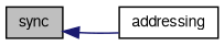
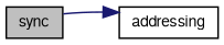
  digraph {
    rankdir=LR
    node [color=black fontname=FreeSans fontsize=10 shape=record]
    n1 [fillcolor=grey75 fontcolor=black height=0.2 label=sync style=filled width=0.4]
    n2 [height=0.2 label=addressing width=0.4]
-   n1 -> n2 [color=midnightblue dir=back fontname=FreeSans fontsize=10 labelfontname=FreeSans labelfontsize=10 style=solid]
+   n2 -> n1 [color=midnightblue dir=back fontname=FreeSans fontsize=10 labelfontname=FreeSans labelfontsize=10 style=solid]
  }
